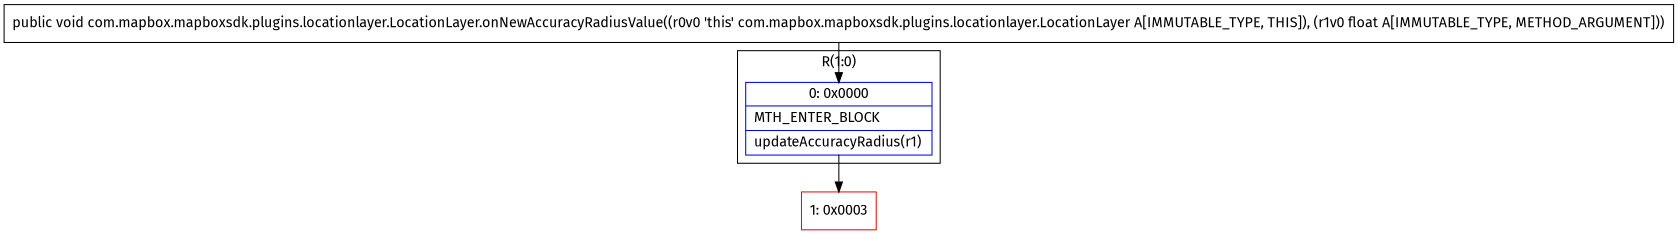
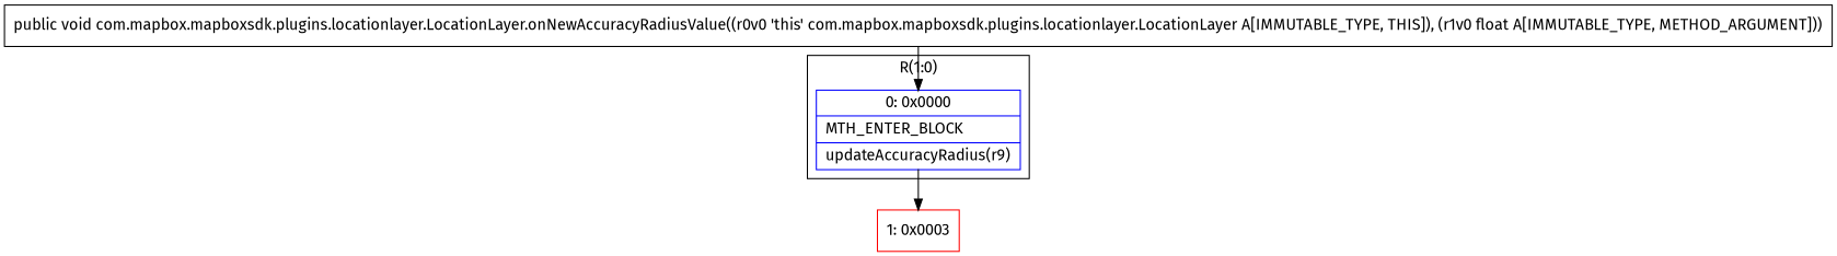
  digraph {
    fontname="Fira Sans"
    node [shape=record fontname="Fira Sans"]
    edge [fontname="Fira Sans"]
-   n1 [color=blue label="{0\:\ 0x0000|MTH_ENTER_BLOCK\l|updateAccuracyRadius(r1)\l}"]
+   n1 [color=blue label="{0\:\ 0x0000|MTH_ENTER_BLOCK\l|updateAccuracyRadius(r9)\l}"]
    n2 [color=red label="{1\:\ 0x0003}"]
    n3 [label="{public void com.mapbox.mapboxsdk.plugins.locationlayer.LocationLayer.onNewAccuracyRadiusValue((r0v0 'this' com.mapbox.mapboxsdk.plugins.locationlayer.LocationLayer A[IMMUTABLE_TYPE, THIS]), (r1v0 float A[IMMUTABLE_TYPE, METHOD_ARGUMENT])) }"]
    subgraph cluster_1 {
      label="R(1:0)"
      n1
    }
    n1 -> n2
    n3 -> n1
  }
